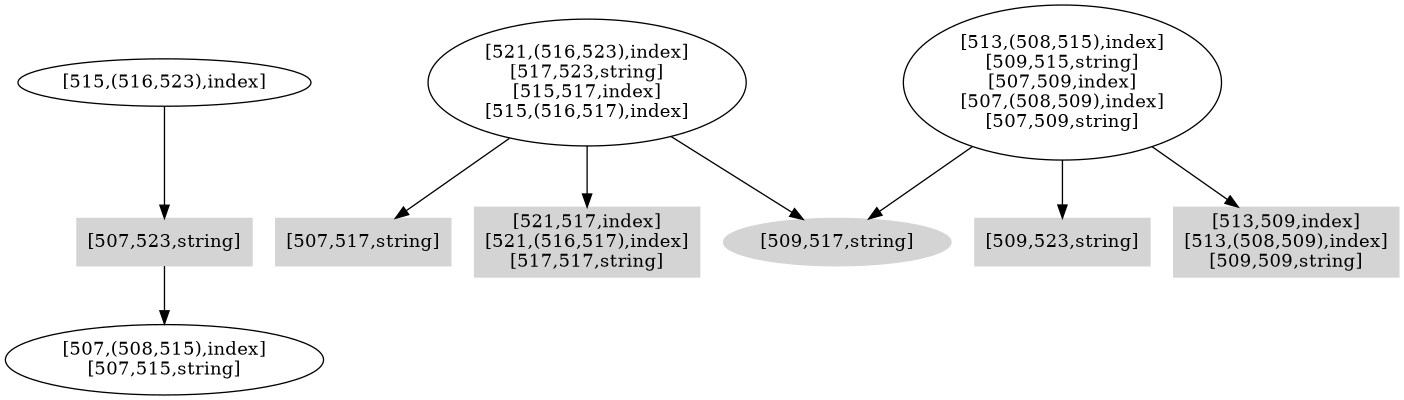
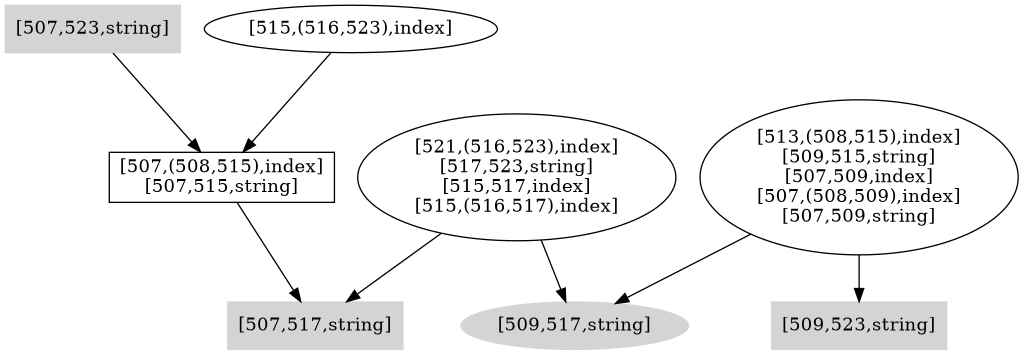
  digraph {
    node [color=".0 .0 .83" shape=box style=filled]
    n1 [label="[507,523,string]"]
-   n2 [label="[507,(508,515),index]\n[507,515,string]" color="" shape="" style=""]
+   n2 [label="[507,(508,515),index]\n[507,515,string]" color="" style=""]
    n3 [label="[507,517,string]"]
    n4 [label="[509,523,string]"]
    n5 [label="[509,517,string]" shape=ellipse]
-   n6 [label="[513,509,index]\n[513,(508,509),index]\n[509,509,string]"]
    n7 [label="[513,(508,515),index]\n[509,515,string]\n[507,509,index]\n[507,(508,509),index]\n[507,509,string]" color="" shape="" style=""]
-   n8 [label="[521,517,index]\n[521,(516,517),index]\n[517,517,string]"]
    n9 [label="[521,(516,523),index]\n[517,523,string]\n[515,517,index]\n[515,(516,517),index]" color="" shape="" style=""]
    n10 [label="[515,(516,523),index]" color="" shape="" style=""]
    n1 -> n2
+   n2 -> n3
    n7 -> n4
    n7 -> n5
-   n7 -> n6
    n9 -> n3
    n9 -> n5
-   n9 -> n8
-   n10 -> n1
+   n10 -> n2
  }
